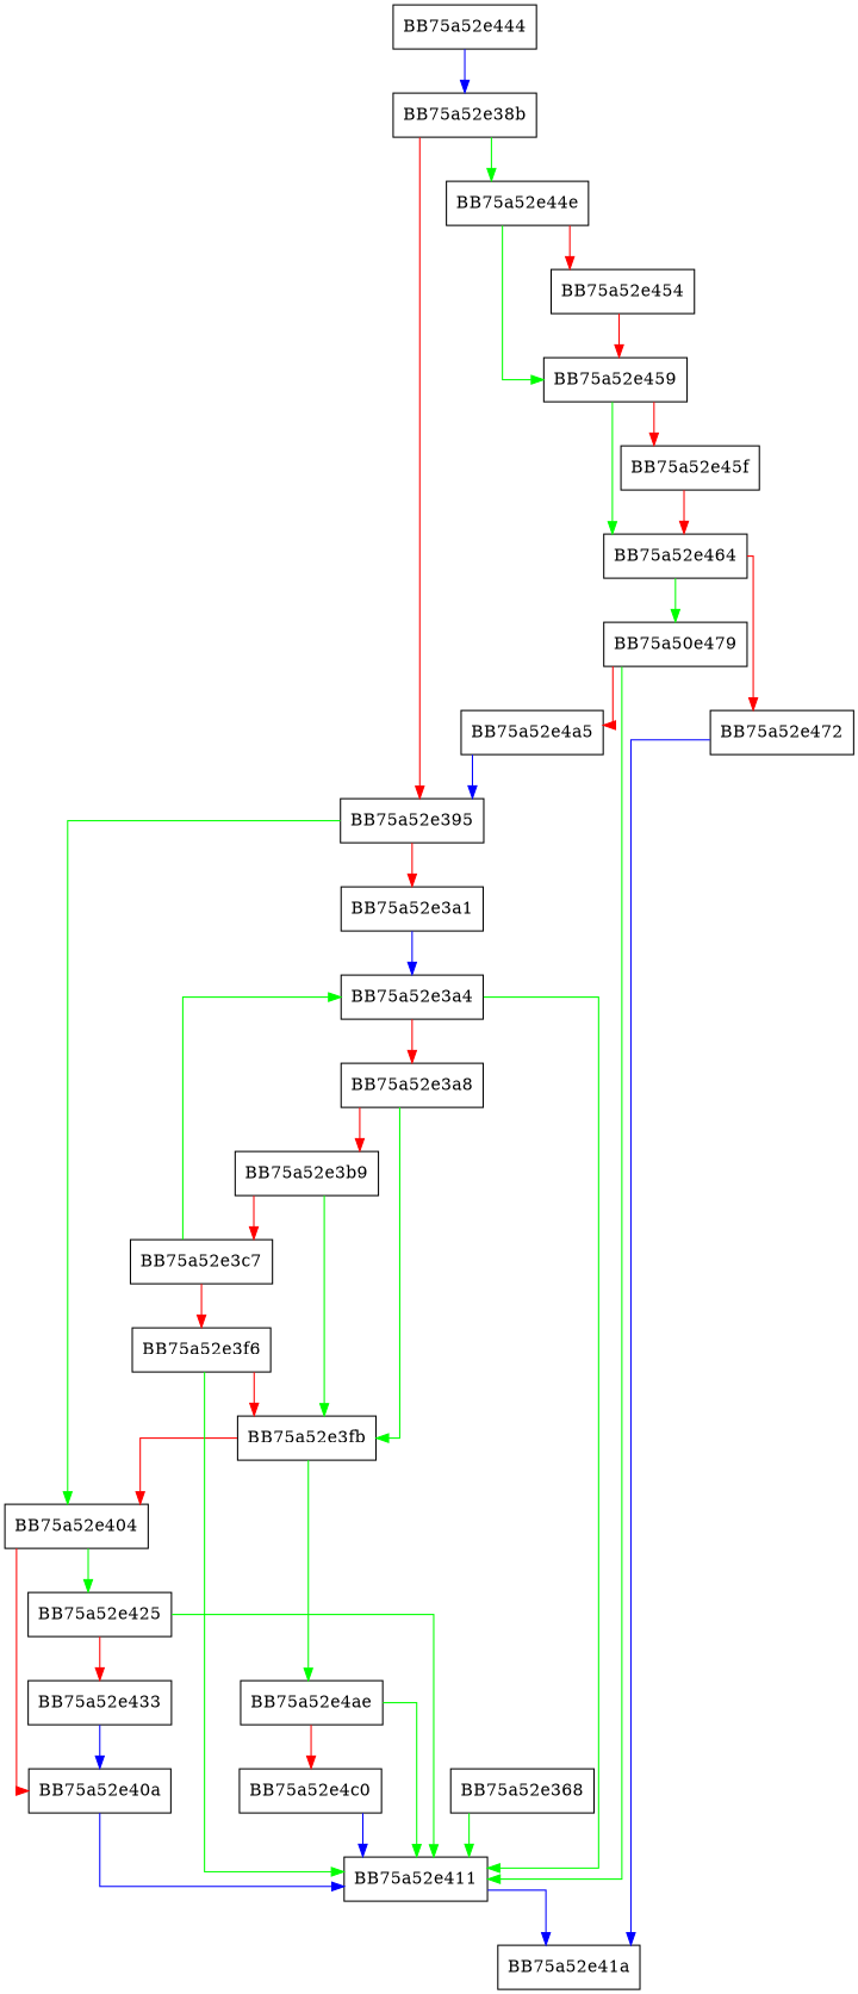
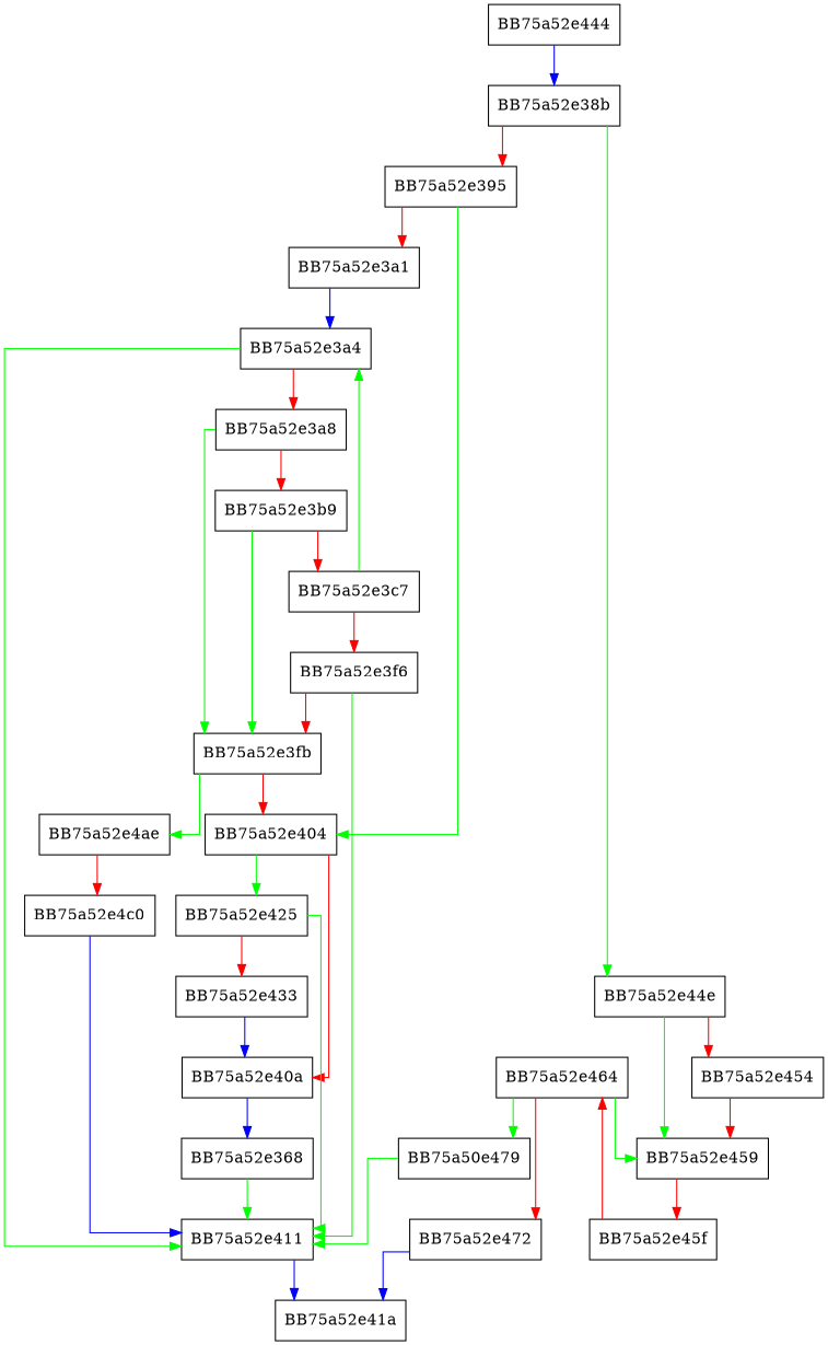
  digraph {
    splines=ortho
    node [shape=box]
    edge [color=red]
    BB75a52e368
    BB75a52e411
    BB75a52e41a
    BB75a52e444
    BB75a52e38b
    BB75a52e44e
    BB75a52e395
    BB75a52e459
    BB75a52e454
    BB75a52e404
    BB75a52e3a1
    BB75a52e464
    BB75a52e45f
    BB75a52e425
    BB75a52e40a
    BB75a52e3a4
    BB75a52e433
    BB75a52e3a8
    BB75a52e3fb
    BB75a52e3b9
    BB75a52e4ae
    BB75a52e3c7
    BB75a52e4c0
    BB75a52e3f6
    n25 [label=BB75a50e479]
    BB75a52e472
-   BB75a52e4a5
    BB75a52e368 -> BB75a52e411 [color=green]
    BB75a52e411 -> BB75a52e41a [color=blue]
    BB75a52e444 -> BB75a52e38b [color=blue]
    BB75a52e38b -> BB75a52e44e [color=green]
    BB75a52e38b -> BB75a52e395
    BB75a52e44e -> BB75a52e459 [color=green]
    BB75a52e44e -> BB75a52e454
    BB75a52e395 -> BB75a52e404 [color=green]
    BB75a52e395 -> BB75a52e3a1
-   BB75a52e459 -> BB75a52e464 [color=green]
+   BB75a52e464 -> BB75a52e459 [color=green]
    BB75a52e459 -> BB75a52e45f
    BB75a52e454 -> BB75a52e459
    BB75a52e404 -> BB75a52e425 [color=green]
    BB75a52e404 -> BB75a52e40a
    BB75a52e3a1 -> BB75a52e3a4 [color=blue]
    BB75a52e464 -> n25 [color=green]
    BB75a52e464 -> BB75a52e472
    BB75a52e45f -> BB75a52e464
    BB75a52e425 -> BB75a52e411 [color=green]
    BB75a52e425 -> BB75a52e433
-   BB75a52e40a -> BB75a52e411 [color=blue]
+   BB75a52e40a -> BB75a52e368 [color=blue]
    BB75a52e3a4 -> BB75a52e411 [color=green]
    BB75a52e3a4 -> BB75a52e3a8
    BB75a52e433 -> BB75a52e40a [color=blue]
    BB75a52e3a8 -> BB75a52e3fb [color=green]
    BB75a52e3a8 -> BB75a52e3b9
    BB75a52e3fb -> BB75a52e404
    BB75a52e3fb -> BB75a52e4ae [color=green]
    BB75a52e3b9 -> BB75a52e3fb [color=green]
    BB75a52e3b9 -> BB75a52e3c7
-   BB75a52e4ae -> BB75a52e411 [color=green]
    BB75a52e4ae -> BB75a52e4c0
    BB75a52e3c7 -> BB75a52e3a4 [color=green]
    BB75a52e3c7 -> BB75a52e3f6
    BB75a52e4c0 -> BB75a52e411 [color=blue]
    BB75a52e3f6 -> BB75a52e411 [color=green]
    BB75a52e3f6 -> BB75a52e3fb
    n25 -> BB75a52e411 [color=green]
-   n25 -> BB75a52e4a5
    BB75a52e472 -> BB75a52e41a [color=blue]
-   BB75a52e4a5 -> BB75a52e395 [color=blue]
  }
